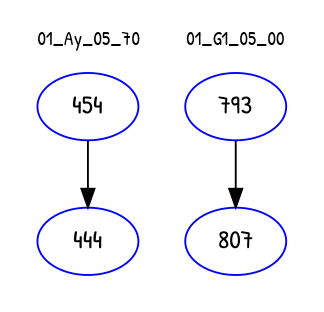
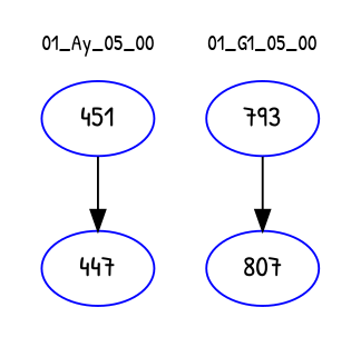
  digraph {
    fontname="Patrick Hand"
    node [color=blue fontname="Patrick Hand"]
    edge [color=black fontname="Patrick Hand"]
-   n1 [label=454]
-   n2 [label=444]
+   n1 [label=451]
+   n2 [label=447]
    n3 [label=793]
    n4 [label=807]
    subgraph cluster_1 {
      color=white
      fontsize=10
-     label="01_Ay_05_70"
+     label="01_Ay_05_00"
      n1
      n2
    }
    subgraph cluster_2 {
      color=white
      fontsize=10
      label="01_G1_05_00"
      n3
      n4
    }
    n1 -> n2
    n3 -> n4
  }
